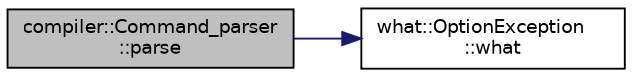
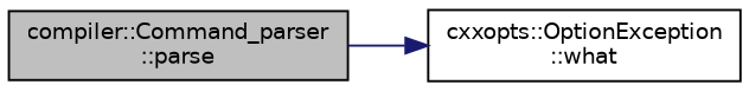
  digraph {
    rankdir=LR
    node [color=black fontname=Helvetica fontsize=10 shape=record style=filled]
    n1 [fillcolor=grey75 fontcolor=black height=0.2 label="compiler::Command_parser\l::parse" width=0.4]
-   n2 [fillcolor=white height=0.2 label="what::OptionException\l::what" width=0.4]
+   n2 [fillcolor=white height=0.2 label="cxxopts::OptionException\l::what" width=0.4]
    n1 -> n2 [color=midnightblue fontname=Helvetica fontsize=10 labelfontname=Helvetica labelfontsize=10 style=solid]
  }
